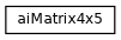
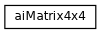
  digraph {
    rankdir=LR
-   n1 [color=black fillcolor=white fontname=Helvetica fontsize=10 height=0.2 label=aiMatrix4x5 shape=record style=filled width=0.4]
+   n1 [color=black fillcolor=white fontname=Helvetica fontsize=10 height=0.2 label=aiMatrix4x4 shape=record style=filled width=0.4]
  }
